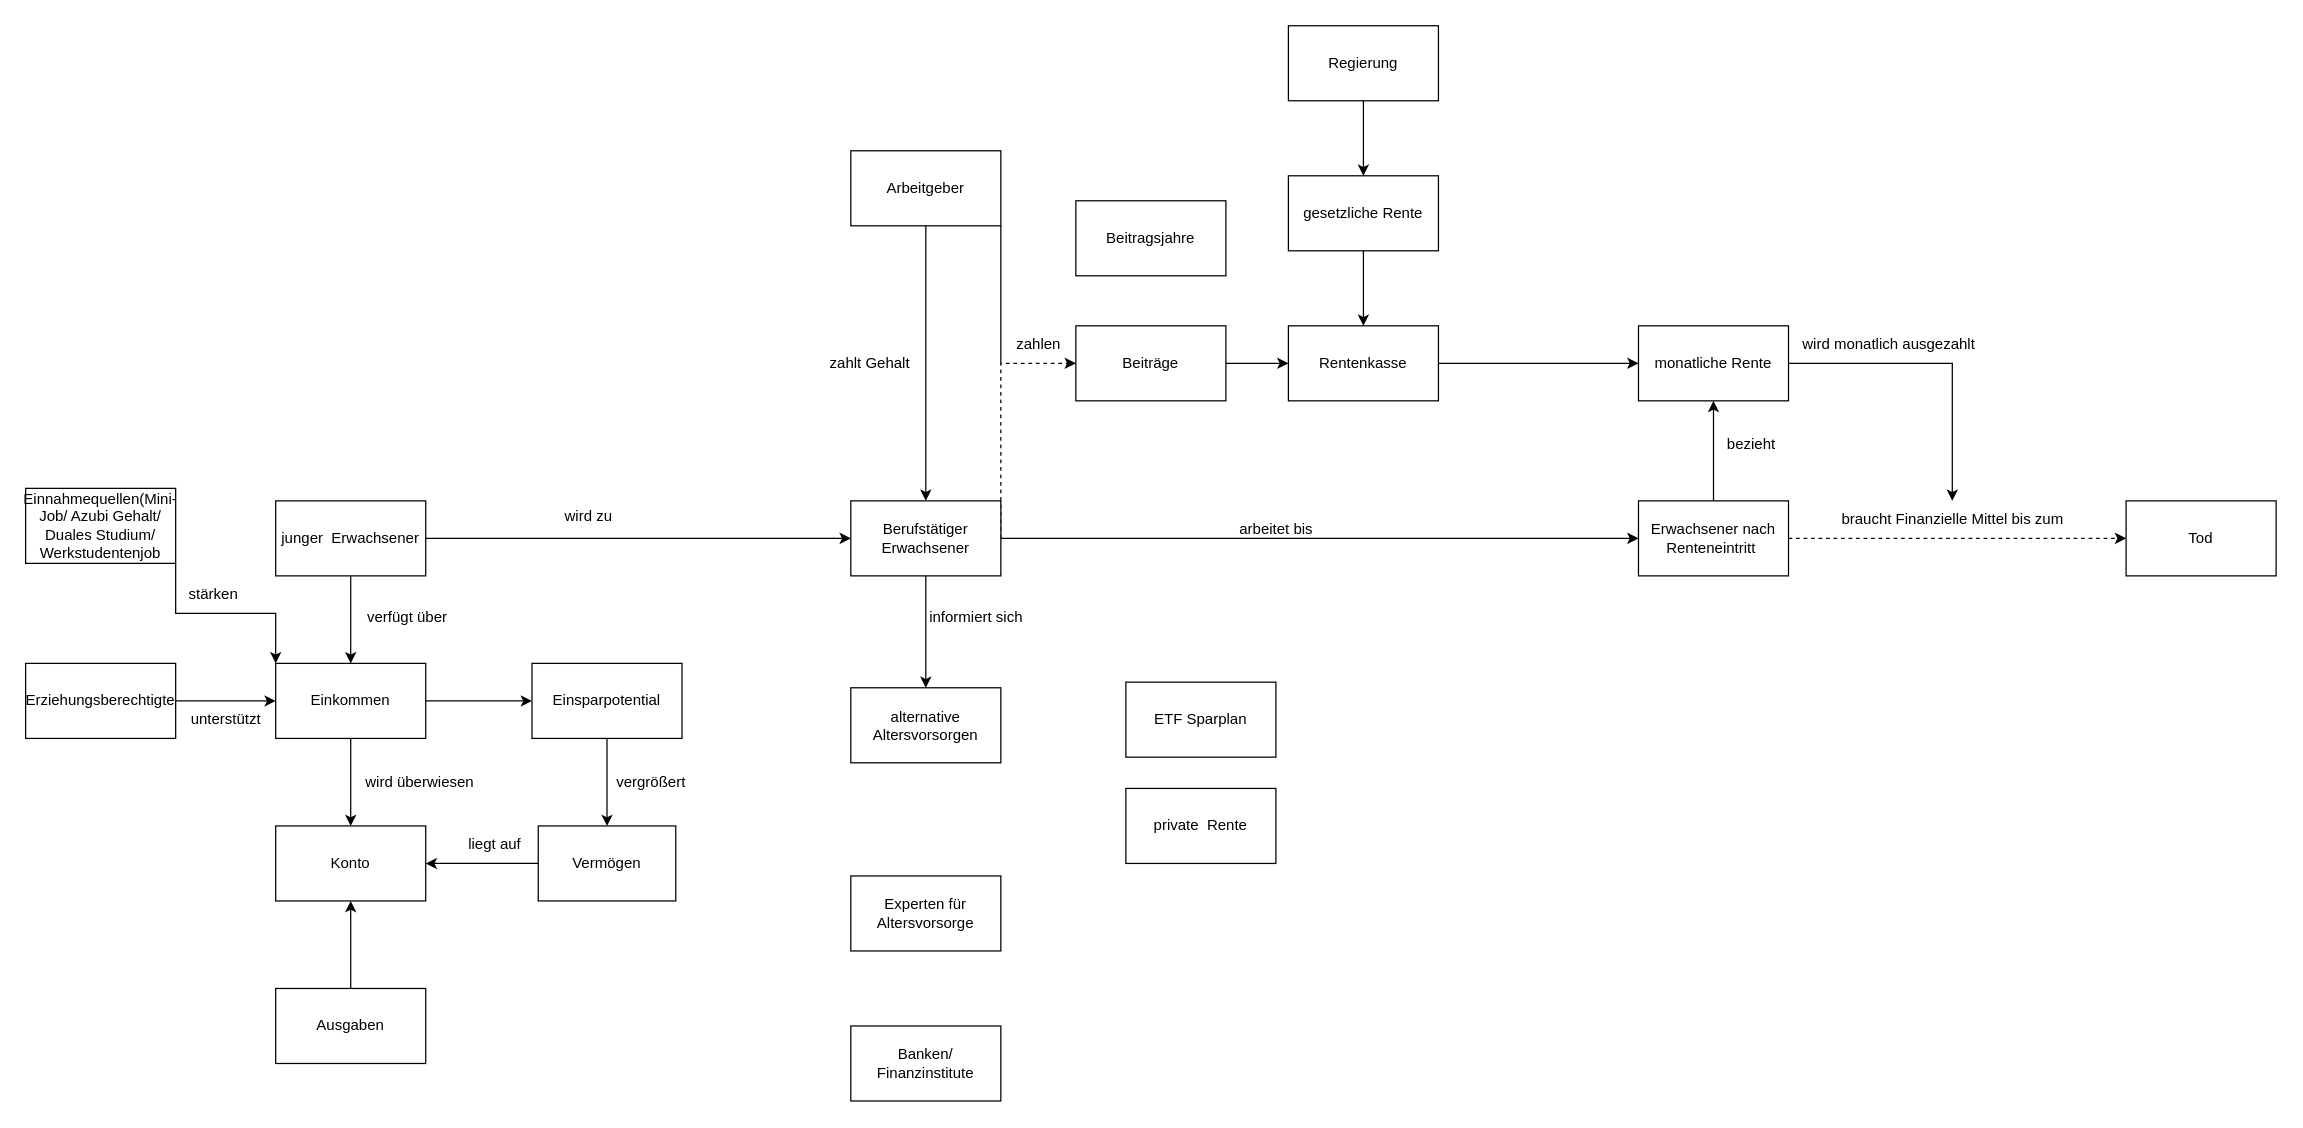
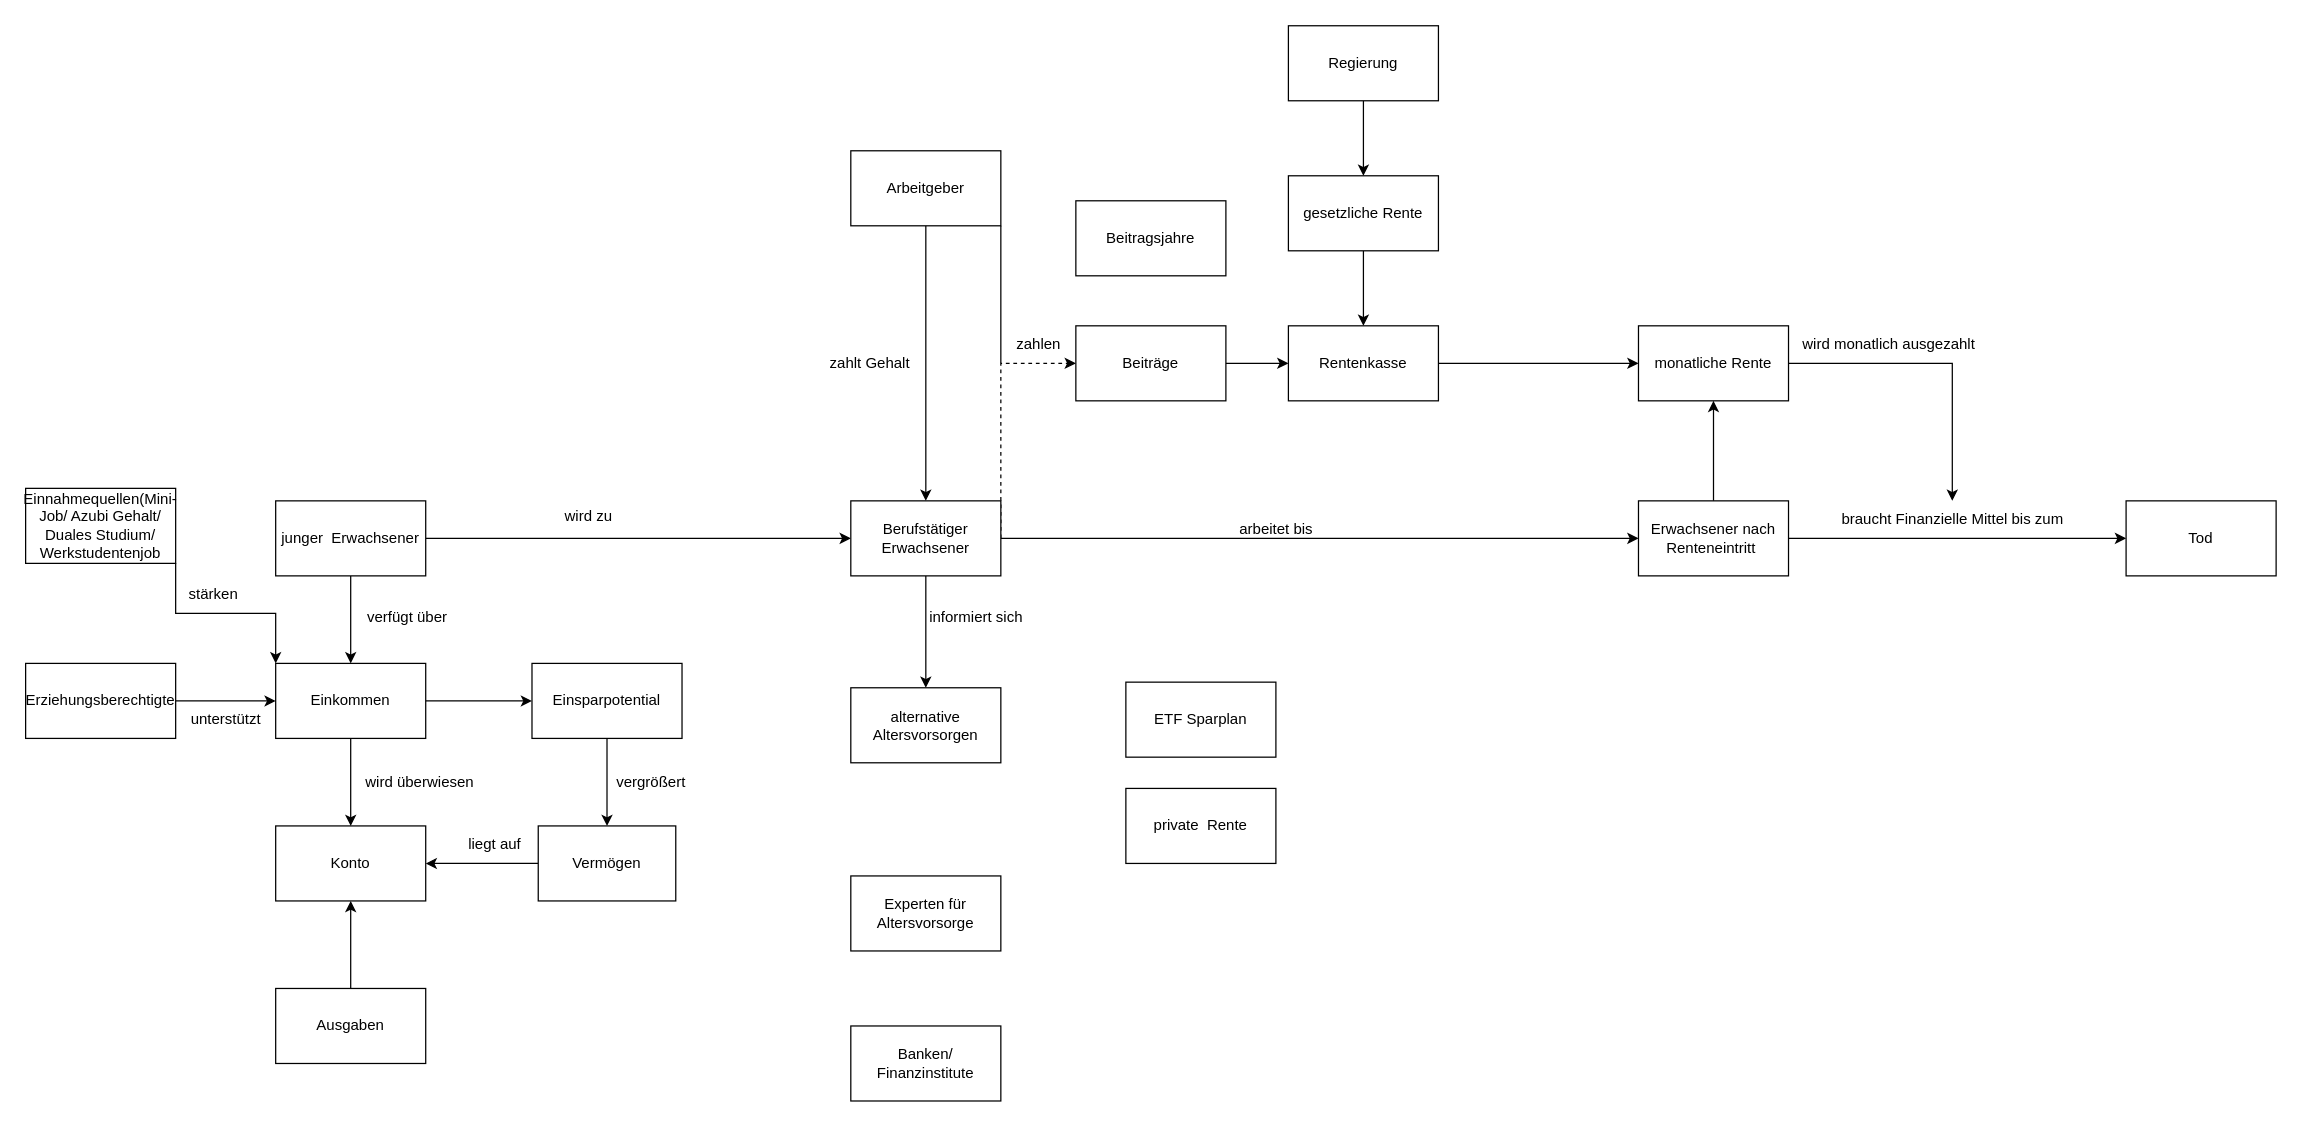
  <mxCell id="0" />
  <mxCell id="1" parent="0" />
  <mxCell id="2" style="edgeStyle=orthogonalEdgeStyle;rounded=0;orthogonalLoop=1;jettySize=auto;html=1;exitX=0.5;exitY=1;exitDx=0;exitDy=0;entryX=0.5;entryY=0;entryDx=0;entryDy=0;" edge="1" parent="1" source="4" target="30"><mxGeometry relative="1" as="geometry" /></mxCell>
  <mxCell id="3" style="edgeStyle=orthogonalEdgeStyle;rounded=0;orthogonalLoop=1;jettySize=auto;html=1;exitX=1;exitY=0.5;exitDx=0;exitDy=0;entryX=0;entryY=0.5;entryDx=0;entryDy=0;" edge="1" parent="1" source="4" target="43"><mxGeometry relative="1" as="geometry" /></mxCell>
  <mxCell id="4" value="junger &amp;nbsp;Erwachsener" style="rounded=0;whiteSpace=wrap;html=1;" vertex="1" parent="1"><mxGeometry y="400" width="120" height="60" as="geometry" x="220" /></mxCell>
  <mxCell id="5" value="" style="edgeStyle=orthogonalEdgeStyle;rounded=0;orthogonalLoop=1;jettySize=auto;html=1;" edge="1" parent="1" source="6" target="11"><mxGeometry relative="1" as="geometry" /></mxCell>
  <mxCell id="6" value="Regierung&lt;br&gt;" style="rounded=0;whiteSpace=wrap;html=1;" vertex="1" parent="1"><mxGeometry x="1030" y="20" width="120" height="60" as="geometry" /></mxCell>
  <mxCell id="7" value="" style="edgeStyle=orthogonalEdgeStyle;rounded=0;orthogonalLoop=1;jettySize=auto;html=1;" edge="1" parent="1" source="8" target="43"><mxGeometry relative="1" as="geometry" /></mxCell>
  <mxCell id="8" value="Arbeitgeber" style="rounded=0;whiteSpace=wrap;html=1;" vertex="1" parent="1"><mxGeometry x="680" y="120" width="120" height="60" as="geometry" /></mxCell>
  <mxCell id="9" value="Banken/ Finanzinstitute" style="rounded=0;whiteSpace=wrap;html=1;" vertex="1" parent="1"><mxGeometry x="680" y="820" width="120" height="60" as="geometry" /></mxCell>
  <mxCell id="10" value="" style="edgeStyle=orthogonalEdgeStyle;rounded=0;orthogonalLoop=1;jettySize=auto;html=1;" edge="1" parent="1" source="11" target="13"><mxGeometry relative="1" as="geometry" /></mxCell>
  <mxCell id="11" value="gesetzliche Rente" style="rounded=0;whiteSpace=wrap;html=1;" vertex="1" parent="1"><mxGeometry x="1030" y="140" width="120" height="60" as="geometry" /></mxCell>
  <mxCell id="12" style="edgeStyle=orthogonalEdgeStyle;rounded=0;orthogonalLoop=1;jettySize=auto;html=1;exitX=1;exitY=0.5;exitDx=0;exitDy=0;entryX=0;entryY=0.5;entryDx=0;entryDy=0;" edge="1" parent="1" source="13" target="17"><mxGeometry relative="1" as="geometry" /></mxCell>
  <mxCell id="13" value="Rentenkasse" style="rounded=0;whiteSpace=wrap;html=1;" vertex="1" parent="1"><mxGeometry x="1030" y="260" width="120" height="60" as="geometry" /></mxCell>
  <mxCell id="14" style="edgeStyle=orthogonalEdgeStyle;rounded=0;orthogonalLoop=1;jettySize=auto;html=1;exitX=1;exitY=0.5;exitDx=0;exitDy=0;entryX=0;entryY=0.5;entryDx=0;entryDy=0;" edge="1" parent="1" source="15" target="13"><mxGeometry relative="1" as="geometry" /></mxCell>
  <mxCell id="15" value="Beiträge" style="rounded=0;whiteSpace=wrap;html=1;" vertex="1" parent="1"><mxGeometry x="860" y="260" width="120" height="60" as="geometry" /></mxCell>
  <mxCell id="16" style="edgeStyle=orthogonalEdgeStyle;rounded=0;orthogonalLoop=1;jettySize=auto;html=1;exitX=1;exitY=0.5;exitDx=0;exitDy=0;" edge="1" parent="1" source="17" target="56"><mxGeometry relative="1" as="geometry" /></mxCell>
  <mxCell id="17" value="monatliche Rente" style="rounded=0;whiteSpace=wrap;html=1;" vertex="1" parent="1"><mxGeometry x="1310" y="260" width="120" height="60" as="geometry" /></mxCell>
  <mxCell id="18" value="Beitragsjahre" style="rounded=0;whiteSpace=wrap;html=1;" vertex="1" parent="1"><mxGeometry x="860" y="160" width="120" height="60" as="geometry" /></mxCell>
  <mxCell id="19" style="edgeStyle=orthogonalEdgeStyle;rounded=0;orthogonalLoop=1;jettySize=auto;html=1;exitX=0.5;exitY=0;exitDx=0;exitDy=0;entryX=0.5;entryY=1;entryDx=0;entryDy=0;" edge="1" parent="1" source="21" target="17"><mxGeometry relative="1" as="geometry" /></mxCell>
- <mxCell id="20" style="edgeStyle=orthogonalEdgeStyle;rounded=0;orthogonalLoop=1;jettySize=auto;html=1;exitX=1;exitY=0.5;exitDx=0;exitDy=0;entryX=0;entryY=0.5;entryDx=0;entryDy=0;dashed=1;" edge="1" parent="1" source="21" target="55"><mxGeometry relative="1" as="geometry" /></mxCell>
+ <mxCell id="20" style="edgeStyle=orthogonalEdgeStyle;rounded=0;orthogonalLoop=1;jettySize=auto;html=1;exitX=1;exitY=0.5;exitDx=0;exitDy=0;entryX=0;entryY=0.5;entryDx=0;entryDy=0;" edge="1" parent="1" source="21" target="55"><mxGeometry relative="1" as="geometry" /></mxCell>
  <mxCell id="21" value="Erwachsener nach Renteneintritt&amp;nbsp;" style="rounded=0;whiteSpace=wrap;html=1;" vertex="1" parent="1"><mxGeometry x="1310" y="400" width="120" height="60" as="geometry" /></mxCell>
  <mxCell id="22" value="Experten für Altersvorsorge" style="rounded=0;whiteSpace=wrap;html=1;" vertex="1" parent="1"><mxGeometry x="680" y="700" width="120" height="60" as="geometry" /></mxCell>
  <mxCell id="23" value="Konto" style="rounded=0;whiteSpace=wrap;html=1;" vertex="1" parent="1"><mxGeometry y="660" width="120" height="60" as="geometry" x="220" /></mxCell>
  <mxCell id="24" value="" style="edgeStyle=orthogonalEdgeStyle;rounded=0;orthogonalLoop=1;jettySize=auto;html=1;" edge="1" parent="1" source="25" target="23"><mxGeometry relative="1" as="geometry" /></mxCell>
  <mxCell id="25" value="Ausgaben" style="rounded=0;whiteSpace=wrap;html=1;" vertex="1" parent="1"><mxGeometry y="790" width="120" height="60" as="geometry" x="220" /></mxCell>
  <mxCell id="26" value="" style="edgeStyle=orthogonalEdgeStyle;rounded=0;orthogonalLoop=1;jettySize=auto;html=1;" edge="1" parent="1" source="27" target="34"><mxGeometry relative="1" as="geometry" /></mxCell>
  <mxCell id="27" value="Einsparpotential" style="rounded=0;whiteSpace=wrap;html=1;" vertex="1" parent="1"><mxGeometry x="425" y="530" width="120" height="60" as="geometry" /></mxCell>
  <mxCell id="28" style="edgeStyle=orthogonalEdgeStyle;rounded=0;orthogonalLoop=1;jettySize=auto;html=1;exitX=0.5;exitY=1;exitDx=0;exitDy=0;entryX=0.5;entryY=0;entryDx=0;entryDy=0;" edge="1" parent="1" source="30" target="23"><mxGeometry relative="1" as="geometry" /></mxCell>
  <mxCell id="29" value="" style="edgeStyle=orthogonalEdgeStyle;rounded=0;orthogonalLoop=1;jettySize=auto;html=1;" edge="1" parent="1" source="30" target="27"><mxGeometry relative="1" as="geometry" /></mxCell>
  <mxCell id="30" value="Einkommen" style="rounded=0;whiteSpace=wrap;html=1;" vertex="1" parent="1"><mxGeometry y="530" width="120" height="60" as="geometry" x="220" /></mxCell>
  <mxCell id="31" value="verfügt über" style="text;html=1;align=center;verticalAlign=middle;resizable=0;points=[];autosize=1;strokeColor=none;fillColor=none;" vertex="1" parent="1"><mxGeometry x="280" y="478" width="90" height="30" as="geometry" /></mxCell>
  <mxCell id="32" value="wird überwiesen" style="text;html=1;align=center;verticalAlign=middle;resizable=0;points=[];autosize=1;strokeColor=none;fillColor=none;" vertex="1" parent="1"><mxGeometry x="280" y="609.5" width="110" height="30" as="geometry" /></mxCell>
  <mxCell id="33" value="" style="edgeStyle=orthogonalEdgeStyle;rounded=0;orthogonalLoop=1;jettySize=auto;html=1;" edge="1" parent="1" source="34" target="23"><mxGeometry relative="1" as="geometry" /></mxCell>
  <mxCell id="34" value="Vermögen" style="rounded=0;whiteSpace=wrap;html=1;" vertex="1" parent="1"><mxGeometry x="430" y="660" width="110" height="60" as="geometry" /></mxCell>
  <mxCell id="35" value="" style="edgeStyle=orthogonalEdgeStyle;rounded=0;orthogonalLoop=1;jettySize=auto;html=1;" edge="1" parent="1" source="36" target="30"><mxGeometry relative="1" as="geometry" /></mxCell>
  <mxCell id="36" value="Erziehungsberechtigte" style="rounded=0;whiteSpace=wrap;html=1;" vertex="1" parent="1"><mxGeometry x="20" y="530" width="120" height="60" as="geometry" /></mxCell>
  <mxCell id="37" value="liegt auf" style="text;html=1;align=center;verticalAlign=middle;resizable=0;points=[];autosize=1;strokeColor=none;fillColor=none;" vertex="1" parent="1"><mxGeometry x="360" y="660" width="70" height="30" as="geometry" /></mxCell>
  <mxCell id="38" value="vergrößert" style="text;html=1;align=center;verticalAlign=middle;resizable=0;points=[];autosize=1;strokeColor=none;fillColor=none;" vertex="1" parent="1"><mxGeometry x="480" y="609.5" width="80" height="30" as="geometry" /></mxCell>
  <mxCell id="39" value="unterstützt" style="text;html=1;align=center;verticalAlign=middle;resizable=0;points=[];autosize=1;strokeColor=none;fillColor=none;" vertex="1" parent="1"><mxGeometry x="140" y="560" width="80" height="30" as="geometry" /></mxCell>
  <mxCell id="40" style="edgeStyle=orthogonalEdgeStyle;rounded=0;orthogonalLoop=1;jettySize=auto;html=1;exitX=1;exitY=0.5;exitDx=0;exitDy=0;entryX=0;entryY=0.5;entryDx=0;entryDy=0;dashed=1;" edge="1" parent="1" source="43" target="15"><mxGeometry relative="1" as="geometry"><Array as="points"><mxPoint x="800" y="290" /></Array></mxGeometry></mxCell>
  <mxCell id="41" style="edgeStyle=orthogonalEdgeStyle;rounded=0;orthogonalLoop=1;jettySize=auto;html=1;entryX=0;entryY=0.5;entryDx=0;entryDy=0;" edge="1" parent="1" source="43" target="21"><mxGeometry relative="1" as="geometry" /></mxCell>
  <mxCell id="42" style="edgeStyle=orthogonalEdgeStyle;rounded=0;orthogonalLoop=1;jettySize=auto;html=1;exitX=0.5;exitY=1;exitDx=0;exitDy=0;entryX=0.5;entryY=0;entryDx=0;entryDy=0;" edge="1" parent="1" source="43" target="51"><mxGeometry relative="1" as="geometry" /></mxCell>
  <mxCell id="43" value="Berufstätiger Erwachsener" style="rounded=0;whiteSpace=wrap;html=1;" vertex="1" parent="1"><mxGeometry x="680" y="400" width="120" height="60" as="geometry" /></mxCell>
  <mxCell id="44" style="edgeStyle=orthogonalEdgeStyle;rounded=0;orthogonalLoop=1;jettySize=auto;html=1;exitX=1;exitY=1;exitDx=0;exitDy=0;entryX=0;entryY=0;entryDx=0;entryDy=0;" edge="1" parent="1" source="45" target="30"><mxGeometry relative="1" as="geometry" /></mxCell>
  <mxCell id="45" value="Einnahmequellen(Mini-Job/ Azubi Gehalt/ Duales Studium/ Werkstudentenjob" style="rounded=0;whiteSpace=wrap;html=1;" vertex="1" parent="1"><mxGeometry x="20" y="390" width="120" height="60" as="geometry" /></mxCell>
  <mxCell id="46" value="stärken" style="text;html=1;align=center;verticalAlign=middle;resizable=0;points=[];autosize=1;strokeColor=none;fillColor=none;" vertex="1" parent="1"><mxGeometry x="140" y="460" width="60" height="30" as="geometry" /></mxCell>
  <mxCell id="47" value="zahlt Gehalt" style="text;html=1;align=center;verticalAlign=middle;resizable=0;points=[];autosize=1;strokeColor=none;fillColor=none;" vertex="1" parent="1"><mxGeometry x="650" y="275" width="90" height="30" as="geometry" /></mxCell>
  <mxCell id="48" value="" style="endArrow=none;html=1;rounded=0;exitX=1;exitY=1;exitDx=0;exitDy=0;" edge="1" parent="1" source="8"><mxGeometry width="50" height="50" relative="1" as="geometry"><mxPoint x="800" y="250" as="sourcePoint" /><mxPoint x="800" y="290" as="targetPoint" /></mxGeometry></mxCell>
  <mxCell id="49" value="zahlen" style="text;html=1;align=center;verticalAlign=middle;resizable=0;points=[];autosize=1;strokeColor=none;fillColor=none;" vertex="1" parent="1"><mxGeometry x="800" y="260" width="60" height="30" as="geometry" /></mxCell>
- <mxCell id="50" value="bezieht" style="text;html=1;align=center;verticalAlign=middle;resizable=0;points=[];autosize=1;strokeColor=none;fillColor=none;" vertex="1" parent="1"><mxGeometry x="1370" y="340" width="60" height="30" as="geometry" /></mxCell>
  <mxCell id="51" value="alternative Altersvorsorgen" style="rounded=0;whiteSpace=wrap;html=1;" vertex="1" parent="1"><mxGeometry x="680" y="549.5" width="120" height="60" as="geometry" /></mxCell>
  <mxCell id="52" value="private &amp;nbsp;Rente" style="rounded=0;whiteSpace=wrap;html=1;" vertex="1" parent="1"><mxGeometry x="900" y="630" width="120" height="60" as="geometry" /></mxCell>
  <mxCell id="53" value="ETF Sparplan" style="rounded=0;whiteSpace=wrap;html=1;" vertex="1" parent="1"><mxGeometry x="900" y="545" width="120" height="60" as="geometry" /></mxCell>
  <mxCell id="54" value="wird zu" style="text;html=1;align=center;verticalAlign=middle;resizable=0;points=[];autosize=1;strokeColor=none;fillColor=none;" vertex="1" parent="1"><mxGeometry x="440" y="398" width="60" height="30" as="geometry" /></mxCell>
  <mxCell id="55" value="Tod" style="rounded=0;whiteSpace=wrap;html=1;" vertex="1" parent="1"><mxGeometry x="1700" y="400" width="120" height="60" as="geometry" /></mxCell>
  <mxCell id="56" value="braucht Finanzielle Mittel bis zum" style="text;html=1;align=center;verticalAlign=middle;resizable=0;points=[];autosize=1;strokeColor=none;fillColor=none;" vertex="1" parent="1"><mxGeometry x="1461" y="400" width="200" height="30" as="geometry" /></mxCell>
  <mxCell id="57" value="wird monatlich ausgezahlt" style="text;html=1;align=center;verticalAlign=middle;resizable=0;points=[];autosize=1;strokeColor=none;fillColor=none;" vertex="1" parent="1"><mxGeometry x="1430" y="260" width="160" height="30" as="geometry" /></mxCell>
  <mxCell id="58" value="arbeitet bis" style="text;html=1;align=center;verticalAlign=middle;resizable=0;points=[];autosize=1;strokeColor=none;fillColor=none;" vertex="1" parent="1"><mxGeometry x="980" y="408" width="80" height="30" as="geometry" /></mxCell>
  <mxCell id="59" value="informiert sich" style="text;html=1;align=center;verticalAlign=middle;resizable=0;points=[];autosize=1;strokeColor=none;fillColor=none;" vertex="1" parent="1"><mxGeometry x="730" y="478" width="100" height="30" as="geometry" /></mxCell>
